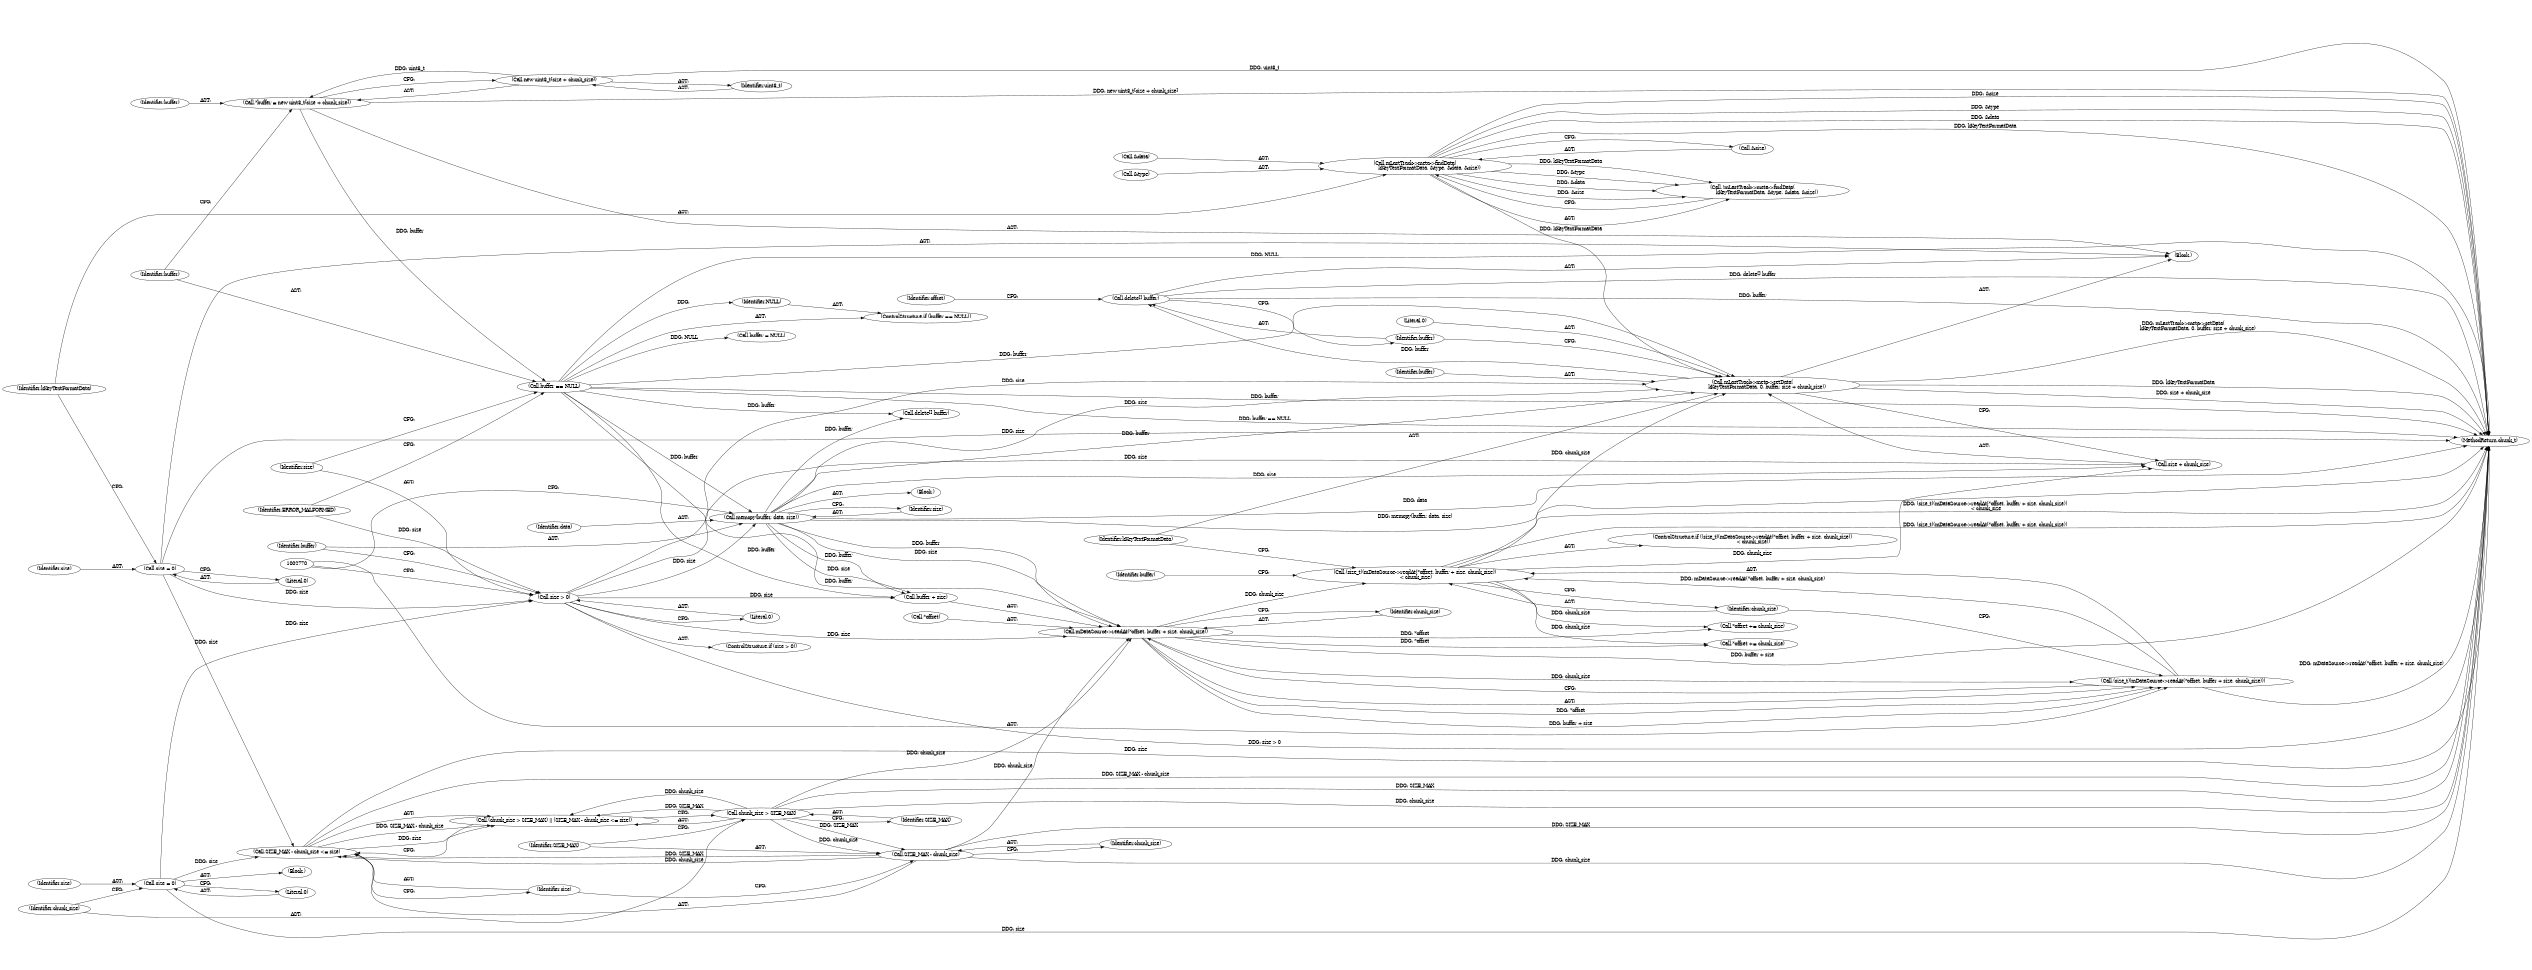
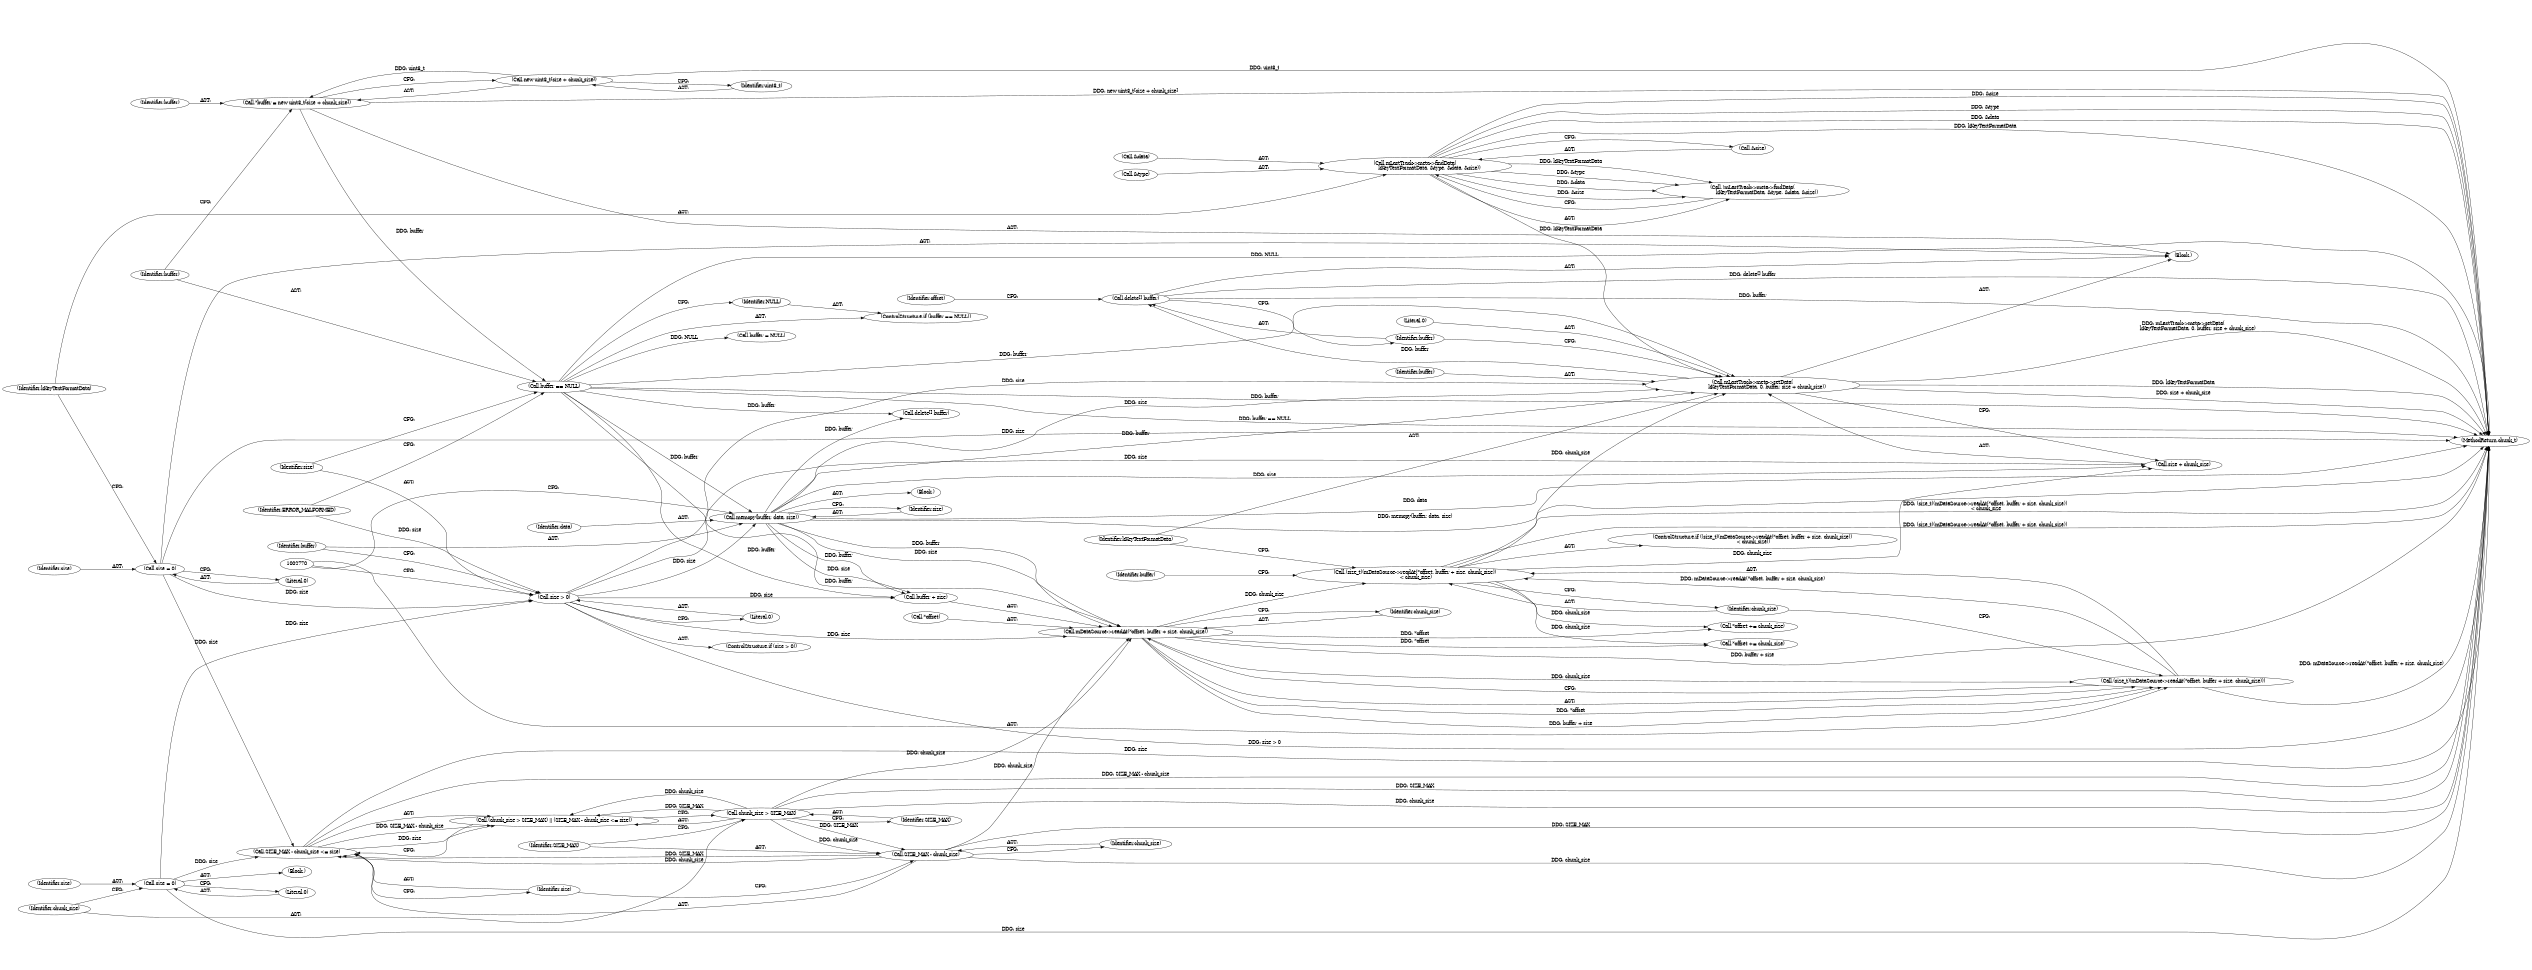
  digraph {
    rankdir=LR
    n1 [label="(Call,delete[] buffer)"]
    n2 [label="(MethodReturn,chunk_t)"]
    n3 [label="(Block,)"]
    n4 [label="(Identifier,buffer)"]
    n5 [label="(Call,mLastTrack->meta->setData(\n                    kKeyTextFormatData, 0, buffer, size + chunk_size))"]
    n6 [label="(Call,size + chunk_size)"]
    n7 [label="(Call,mLastTrack->meta->findData(\n                    kKeyTextFormatData, &type, &data, &size))"]
    n8 [label="(Call,&size)"]
    n9 [label="(Call,!mLastTrack->meta->findData(\n                    kKeyTextFormatData, &type, &data, &size))"]
    n10 [label="(Call,memcpy(buffer, data, size))"]
    n11 [label="(Call,mDataSource->readAt(*offset, buffer + size, chunk_size))"]
    n12 [label="(Block,)"]
    n13 [label="(Call,delete[] buffer)"]
    n14 [label="(Identifier,size)"]
    n15 [label="(Call,buffer + size)"]
    n16 [label="(Call,(size_t)(mDataSource->readAt(*offset, buffer + size, chunk_size))\n < chunk_size)"]
    n17 [label="(Call,*offset += chunk_size)"]
    n18 [label="(Call,*offset += chunk_size)"]
    n19 [label="(Call,(size_t)(mDataSource->readAt(*offset, buffer + size, chunk_size)))"]
    n20 [label="(Identifier,chunk_size)"]
    n21 [label="(Call,buffer == NULL)"]
    n22 [label="(Identifier,NULL)"]
    n23 [label="(ControlStructure,if (buffer == NULL))"]
    n24 [label="(Call,buffer = NULL)"]
    n25 [label="(Call,*buffer = new uint8_t[size + chunk_size])"]
    n26 [label="(Call,new uint8_t[size + chunk_size])"]
    n27 [label="(Identifier,uint8_t)"]
    n28 [label="(Call,size > 0)"]
    n29 [label="(ControlStructure,if (size > 0))"]
    n30 [label="(Literal,0)"]
    n31 [label="(Call,size = 0)"]
    n32 [label="(Call,SIZE_MAX - chunk_size <= size)"]
    n33 [label="(Block,)"]
    n34 [label="(Literal,0)"]
    n35 [label="(Identifier,size)"]
    n36 [label="(Call,(chunk_size > SIZE_MAX) || (SIZE_MAX - chunk_size <= size))"]
    n37 [label="(Call,SIZE_MAX - chunk_size)"]
    n38 [label="(Call,chunk_size > SIZE_MAX)"]
    n39 [label="(Identifier,chunk_size)"]
    n40 [label="(Identifier,SIZE_MAX)"]
    n41 [label="(Call,size = 0)"]
    n42 [label="(Literal,0)"]
    n43 [label="(Identifier,chunk_size)"]
    n44 [label="(ControlStructure,if ((size_t)(mDataSource->readAt(*offset, buffer + size, chunk_size))\n < chunk_size))"]
    n45 [label="(Identifier,chunk_size)"]
    n46 [label="(Identifier,offset)"]
    n47 [label="(Call,*offset)"]
    n48 [label="(Call,&type)"]
    n49 [label="(Literal,0)"]
    n50 [label="(Identifier,buffer)"]
    n51 [label="(Identifier,kKeyTextFormatData)"]
    n52 [label="(Identifier,buffer)"]
    n53 [label="(Identifier,SIZE_MAX)"]
    n54 [label="(Identifier,buffer)"]
    n55 [label="(Identifier,kKeyTextFormatData)"]
    n56 [label="(Identifier,size)"]
    n57 [label="(Identifier,buffer)"]
    n58 [label="(Identifier,size)"]
    n59 [label="(Identifier,data)"]
    n60 [label="(Call,&data)"]
    n61 [label="(Identifier,ERROR_MALFORMED)"]
    n62 [label="(Identifier,buffer)"]
    n63 [label="(Identifier,size)"]
    1002770
    n1 -> n2 [label="DDG: delete[] buffer"]
    n1 -> n2 [label="DDG: buffer"]
    n1 -> n3 [label="AST: "]
    n1 -> n4 [label="CFG: "]
    n4 -> n1 [label="AST: "]
    n4 -> n5 [label="CFG: "]
    n5 -> n1 [label="DDG: buffer"]
    n5 -> n2 [label="DDG: mLastTrack->meta->setData(\n                    kKeyTextFormatData, 0, buffer, size + chunk_size)"]
    n5 -> n2 [label="DDG: kKeyTextFormatData"]
    n5 -> n2 [label="DDG: size + chunk_size"]
    n5 -> n3 [label="AST: "]
    n5 -> n6 [label="CFG: "]
    n6 -> n5 [label="AST: "]
    n7 -> n2 [label="DDG: &size"]
    n7 -> n2 [label="DDG: &type"]
    n7 -> n2 [label="DDG: &data"]
    n7 -> n2 [label="DDG: kKeyTextFormatData"]
    n7 -> n5 [label="DDG: kKeyTextFormatData"]
    n7 -> n8 [label="CFG: "]
    n7 -> n9 [label="AST: "]
    n7 -> n9 [label="DDG: kKeyTextFormatData"]
    n7 -> n9 [label="DDG: &type"]
    n7 -> n9 [label="DDG: &data"]
    n7 -> n9 [label="DDG: &size"]
    n8 -> n7 [label="AST: "]
    n9 -> n7 [label="CFG: "]
    n10 -> n2 [label="DDG: data"]
    n10 -> n2 [label="DDG: memcpy(buffer, data, size)"]
    n10 -> n5 [label="DDG: buffer"]
    n10 -> n5 [label="DDG: size"]
    n10 -> n6 [label="DDG: size"]
    n10 -> n11 [label="DDG: buffer"]
    n10 -> n11 [label="DDG: size"]
    n10 -> n12 [label="AST: "]
    n10 -> n13 [label="DDG: buffer"]
    n10 -> n14 [label="CFG: "]
    n10 -> n15 [label="DDG: buffer"]
    n10 -> n15 [label="DDG: size"]
    n11 -> n2 [label="DDG: buffer + size"]
    n11 -> n16 [label="DDG: chunk_size"]
    n11 -> n17 [label="DDG: *offset"]
    n11 -> n18 [label="DDG: *offset"]
    n11 -> n19 [label="AST: "]
    n11 -> n19 [label="DDG: *offset"]
    n11 -> n19 [label="DDG: buffer + size"]
    n11 -> n19 [label="DDG: chunk_size"]
    n11 -> n20 [label="CFG: "]
    n14 -> n10 [label="AST: "]
    n15 -> n11 [label="AST: "]
    n16 -> n2 [label="DDG: (size_t)(mDataSource->readAt(*offset, buffer + size, chunk_size))\n < chunk_size"]
    n16 -> n2 [label="DDG: (size_t)(mDataSource->readAt(*offset, buffer + size, chunk_size))"]
    n16 -> n5 [label="DDG: chunk_size"]
    n16 -> n6 [label="DDG: chunk_size"]
    n16 -> n17 [label="DDG: chunk_size"]
    n16 -> n18 [label="DDG: chunk_size"]
    n16 -> n43 [label="CFG: "]
    n16 -> n44 [label="AST: "]
    n19 -> n2 [label="DDG: mDataSource->readAt(*offset, buffer + size, chunk_size)"]
    n19 -> n11 [label="CFG: "]
    n19 -> n16 [label="AST: "]
    n19 -> n16 [label="DDG: mDataSource->readAt(*offset, buffer + size, chunk_size)"]
    n20 -> n11 [label="AST: "]
    n21 -> n2 [label="DDG: NULL"]
    n21 -> n2 [label="DDG: buffer"]
    n21 -> n2 [label="DDG: buffer == NULL"]
    n21 -> n5 [label="DDG: buffer"]
    n21 -> n10 [label="DDG: buffer"]
    n21 -> n11 [label="DDG: buffer"]
    n21 -> n13 [label="DDG: buffer"]
    n21 -> n15 [label="DDG: buffer"]
-   n21 -> n22 [label="DDG: "]
+   n21 -> n22 [label="CFG: "]
    n21 -> n23 [label="AST: "]
    n21 -> n24 [label="DDG: NULL"]
    n22 -> n23 [label="AST: "]
    n25 -> n2 [label="DDG: new uint8_t[size + chunk_size]"]
    n25 -> n3 [label="AST: "]
    n25 -> n21 [label="DDG: buffer"]
    n25 -> n26 [label="CFG: "]
    n26 -> n2 [label="DDG: uint8_t"]
    n26 -> n25 [label="AST: "]
    n26 -> n25 [label="DDG: uint8_t"]
-   n26 -> n27 [label="AST: "]
+   n26 -> n27 [label="CFG: "]
    n27 -> n26 [label="AST: "]
    n28 -> n2 [label="DDG: size > 0"]
    n28 -> n5 [label="DDG: size"]
    n28 -> n6 [label="DDG: size"]
    n28 -> n10 [label="DDG: size"]
    n28 -> n11 [label="DDG: size"]
    n28 -> n15 [label="DDG: size"]
    n28 -> n29 [label="AST: "]
    n28 -> n30 [label="CFG: "]
    n30 -> n28 [label="AST: "]
    n31 -> n2 [label="DDG: size"]
    n31 -> n28 [label="DDG: size"]
    n31 -> n32 [label="DDG: size"]
    n31 -> n33 [label="AST: "]
    n31 -> n34 [label="CFG: "]
    n32 -> n2 [label="DDG: SIZE_MAX - chunk_size"]
    n32 -> n2 [label="DDG: size"]
    n32 -> n35 [label="CFG: "]
    n32 -> n36 [label="AST: "]
    n32 -> n36 [label="DDG: SIZE_MAX - chunk_size"]
    n32 -> n36 [label="DDG: size"]
    n34 -> n31 [label="AST: "]
    n35 -> n32 [label="AST: "]
    n35 -> n37 [label="CFG: "]
    n36 -> n32 [label="CFG: "]
    n36 -> n38 [label="CFG: "]
    n37 -> n2 [label="DDG: chunk_size"]
    n37 -> n2 [label="DDG: SIZE_MAX"]
    n37 -> n11 [label="DDG: chunk_size"]
    n37 -> n32 [label="AST: "]
    n37 -> n32 [label="DDG: SIZE_MAX"]
    n37 -> n32 [label="DDG: chunk_size"]
    n37 -> n39 [label="CFG: "]
    n38 -> n2 [label="DDG: SIZE_MAX"]
    n38 -> n2 [label="DDG: chunk_size"]
    n38 -> n11 [label="DDG: chunk_size"]
    n38 -> n36 [label="AST: "]
    n38 -> n36 [label="DDG: chunk_size"]
    n38 -> n36 [label="DDG: SIZE_MAX"]
    n38 -> n37 [label="DDG: SIZE_MAX"]
    n38 -> n37 [label="DDG: chunk_size"]
    n38 -> n40 [label="CFG: "]
    n39 -> n37 [label="AST: "]
    n40 -> n38 [label="AST: "]
    n41 -> n2 [label="DDG: size"]
    n41 -> n3 [label="AST: "]
    n41 -> n28 [label="DDG: size"]
    n41 -> n32 [label="DDG: size"]
    n41 -> n42 [label="CFG: "]
    n42 -> n41 [label="AST: "]
    n43 -> n16 [label="AST: "]
    n43 -> n19 [label="CFG: "]
    n45 -> n31 [label="CFG: "]
    n45 -> n38 [label="AST: "]
    n46 -> n1 [label="CFG: "]
    n47 -> n11 [label="AST: "]
    n48 -> n7 [label="AST: "]
    n49 -> n5 [label="AST: "]
    n50 -> n21 [label="AST: "]
    n50 -> n25 [label="CFG: "]
    n51 -> n5 [label="AST: "]
    n51 -> n16 [label="CFG: "]
    n52 -> n10 [label="AST: "]
    n52 -> n28 [label="CFG: "]
    n53 -> n37 [label="AST: "]
    n53 -> n38 [label="CFG: "]
    n54 -> n25 [label="AST: "]
    n55 -> n7 [label="AST: "]
    n55 -> n41 [label="CFG: "]
    n56 -> n41 [label="AST: "]
    n57 -> n16 [label="CFG: "]
    n58 -> n31 [label="AST: "]
    n59 -> n10 [label="AST: "]
    n60 -> n7 [label="AST: "]
    n61 -> n21 [label="CFG: "]
    n61 -> n28 [label="DDG: size"]
    n62 -> n5 [label="AST: "]
    n63 -> n21 [label="CFG: "]
    n63 -> n28 [label="AST: "]
    1002770 -> n10 [label="CFG: "]
    1002770 -> n19 [label="AST: "]
    1002770 -> n28 [label="CFG: "]
  }
